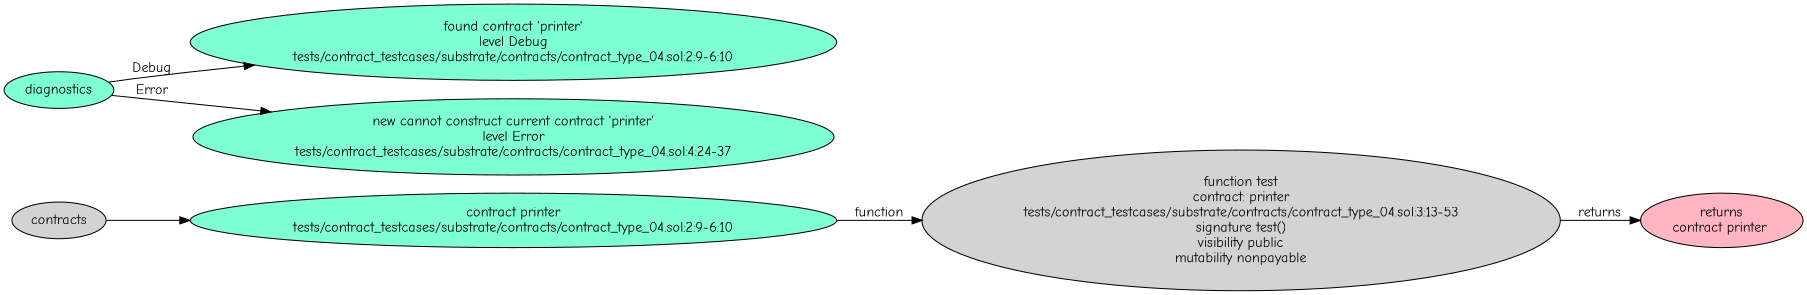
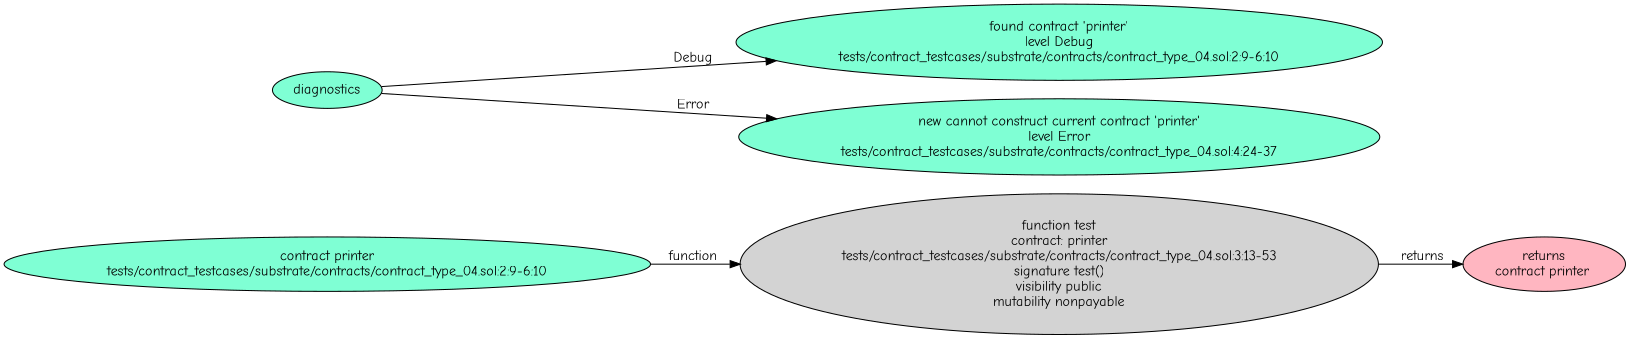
  strict digraph {
    rankdir=LR
    fontname="Comic Neue"
    node [style=filled fillcolor=aquamarine fontname="Comic Neue"]
    edge [fontname="Comic Neue"]
    n1 [label="contract printer\ntests/contract_testcases/substrate/contracts/contract_type_04.sol:2:9-6:10"]
    n2 [label="function test\ncontract: printer\ntests/contract_testcases/substrate/contracts/contract_type_04.sol:3:13-53\nsignature test()\nvisibility public\nmutability nonpayable" fillcolor=lightgrey]
    n3 [label="returns\ncontract printer " fillcolor=lightpink]
    n4 [label="found contract 'printer'\nlevel Debug\ntests/contract_testcases/substrate/contracts/contract_type_04.sol:2:9-6:10"]
    n5 [label="new cannot construct current contract 'printer'\nlevel Error\ntests/contract_testcases/substrate/contracts/contract_type_04.sol:4:24-37"]
-   contracts [fillcolor=lightgrey]
    diagnostics
    n1 -> n2 [label=function]
    n2 -> n3 [label=returns]
-   contracts -> n1
    diagnostics -> n4 [label=Debug]
    diagnostics -> n5 [label=Error]
  }
